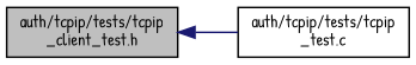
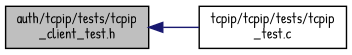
  digraph {
    rankdir=LR
    fontname="Patrick Hand"
    node [color=black fontname="Patrick Hand" fontsize=10 shape=record style=filled]
    n1 [fillcolor=grey75 fontcolor=black height=0.2 label="auth/tcpip/tests/tcpip\l_client_test.h" width=0.4]
-   n2 [fillcolor=white height=0.2 label="auth/tcpip/tests/tcpip\l_test.c" width=0.4]
+   n2 [fillcolor=white height=0.2 label="tcpip/tcpip/tests/tcpip\l_test.c" width=0.4]
    n1 -> n2 [color=midnightblue dir=back fontname="Patrick Hand" fontsize=10 labelfontname=Helvetica labelfontsize=10 style=solid]
  }
